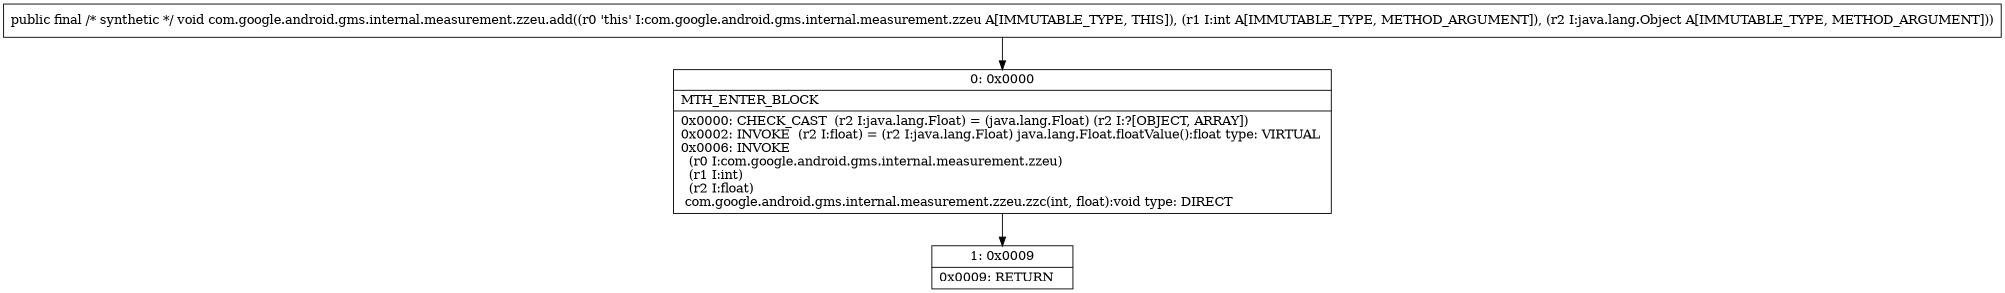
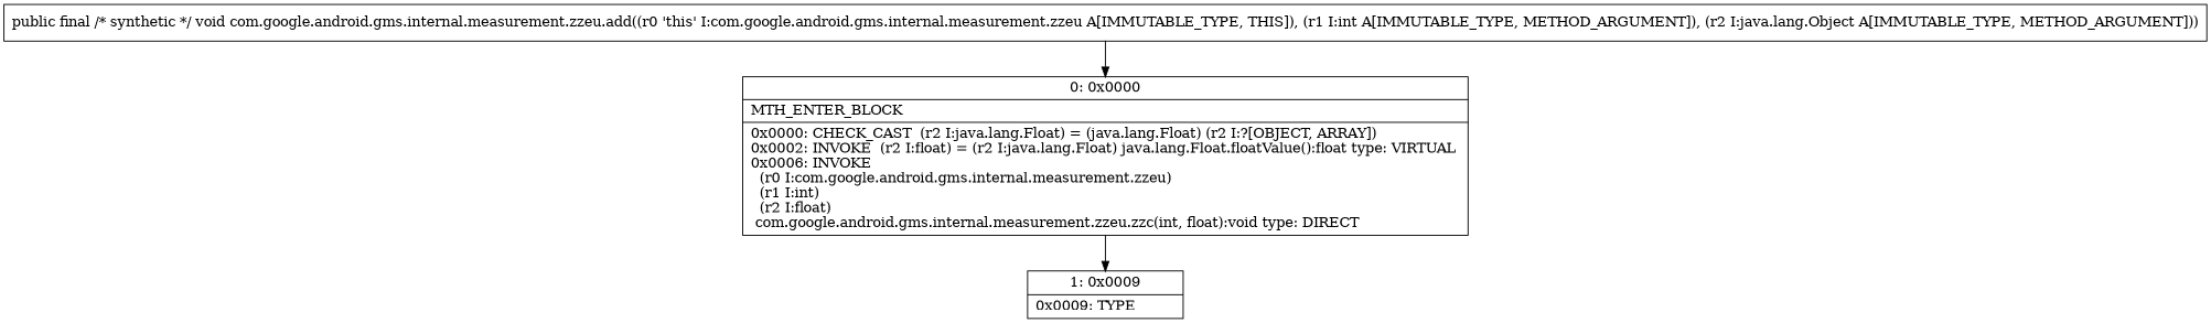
  digraph {
    node [shape=record]
    n1 [label="{0\:\ 0x0000|MTH_ENTER_BLOCK\l|0x0000: CHECK_CAST  (r2 I:java.lang.Float) = (java.lang.Float) (r2 I:?[OBJECT, ARRAY]) \l0x0002: INVOKE  (r2 I:float) = (r2 I:java.lang.Float) java.lang.Float.floatValue():float type: VIRTUAL \l0x0006: INVOKE  \l  (r0 I:com.google.android.gms.internal.measurement.zzeu)\l  (r1 I:int)\l  (r2 I:float)\l com.google.android.gms.internal.measurement.zzeu.zzc(int, float):void type: DIRECT \l}"]
-   n2 [label="{1\:\ 0x0009|0x0009: RETURN   \l}"]
+   n2 [label="{1\:\ 0x0009|0x0009: TYPE   \l}"]
    n3 [label="{public final \/* synthetic *\/ void com.google.android.gms.internal.measurement.zzeu.add((r0 'this' I:com.google.android.gms.internal.measurement.zzeu A[IMMUTABLE_TYPE, THIS]), (r1 I:int A[IMMUTABLE_TYPE, METHOD_ARGUMENT]), (r2 I:java.lang.Object A[IMMUTABLE_TYPE, METHOD_ARGUMENT])) }"]
    n1 -> n2
    n3 -> n1
  }
